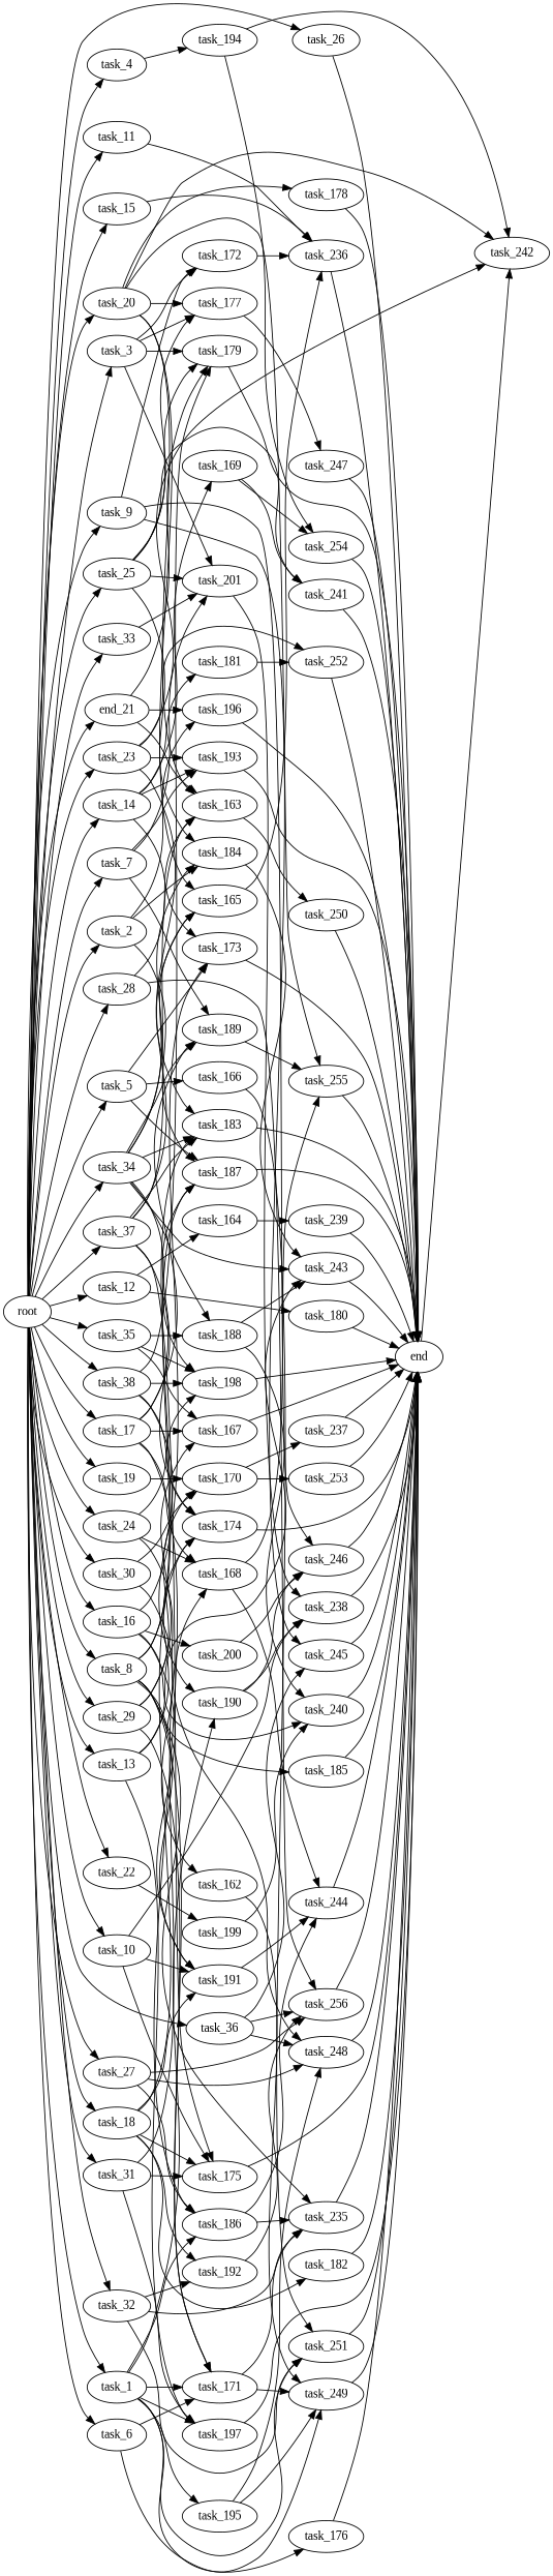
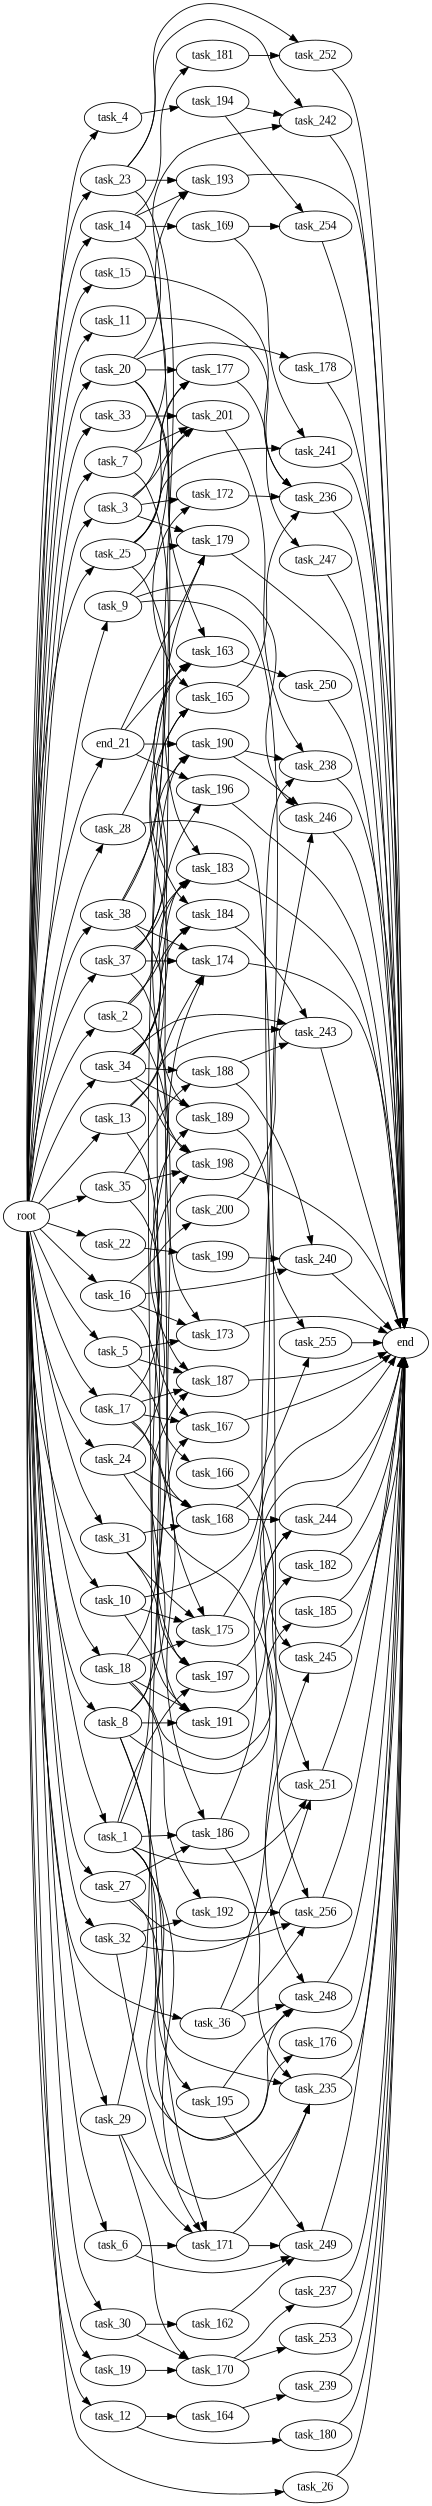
  digraph {
    fontname="Liberation Serif"
    rankdir=LR
    node [fontname="Liberation Serif"]
    edge [fontname="Liberation Serif"]
    root
    task_11
    task_2
    n4 [label=end_21]
    task_23
    task_33
    task_14
    task_3
    task_28
    task_22
    task_5
    task_9
    task_27
    task_35
    task_20
    task_37
    task_30
    task_8
    task_15
    task_24
    task_31
    task_12
    task_32
    task_10
    task_29
    task_1
    task_34
    task_4
    task_13
    task_36
    task_16
    task_18
    task_26
    task_25
    task_19
    task_38
    task_17
    task_6
    task_7
    task_236
    task_196
    task_187
    task_184
    task_179
    task_163
    task_190
    task_242
    task_193
    task_183
    task_252
    task_201
    task_173
    task_181
    task_169
    task_172
    task_177
    task_256
    task_199
    task_166
    task_246
    task_245
    task_186
    task_248
    task_167
    task_198
    task_188
    task_178
    task_165
    task_255
    task_175
    task_174
    task_162
    task_170
    task_185
    task_171
    task_235
    task_191
    task_168
    task_197
    task_164
    task_180
    task_251
    task_192
    task_238
    task_176
    task_195
    task_243
    task_189
    task_194
    task_240
    task_200
    task_182
    end
    task_241
    task_249
    task_239
    task_250
    task_254
    task_247
    task_244
    task_253
    task_237
    root -> task_11
    root -> task_2
    root -> n4
    root -> task_23
    root -> task_33
    root -> task_14
    root -> task_3
    root -> task_28
    root -> task_22
    root -> task_5
    root -> task_9
    root -> task_27
    root -> task_35
    root -> task_20
    root -> task_37
    root -> task_30
    root -> task_8
    root -> task_15
    root -> task_24
    root -> task_31
    root -> task_12
    root -> task_32
    root -> task_10
    root -> task_29
    root -> task_1
    root -> task_34
    root -> task_4
    root -> task_13
    root -> task_36
    root -> task_16
    root -> task_18
    root -> task_26
    root -> task_25
    root -> task_19
    root -> task_38
    root -> task_17
    root -> task_6
    root -> task_7
    task_11 -> task_236
    task_2 -> task_196
    task_2 -> task_187
    task_2 -> task_184
    n4 -> task_196
    n4 -> task_179
    n4 -> task_163
+   n4 -> task_190
    task_23 -> task_242
    task_23 -> task_193
    task_23 -> task_183
    task_23 -> task_252
    task_33 -> task_201
    task_14 -> task_193
    task_14 -> task_173
    task_14 -> task_181
    task_14 -> task_169
    task_3 -> task_179
    task_3 -> task_201
    task_3 -> task_172
    task_3 -> task_177
    task_28 -> task_163
    task_28 -> task_256
    task_22 -> task_199
    task_5 -> task_187
    task_5 -> task_173
    task_5 -> task_166
    task_9 -> task_172
    task_9 -> task_246
    task_9 -> task_245
    task_27 -> task_256
    task_27 -> task_186
    task_27 -> task_248
    task_35 -> task_167
    task_35 -> task_198
    task_35 -> task_188
    task_20 -> task_163
    task_20 -> task_242
    task_20 -> task_177
    task_20 -> task_178
    task_20 -> task_165
-   task_20 -> task_255
    task_37 -> task_163
    task_37 -> task_183
    task_37 -> task_165
    task_37 -> task_175
    task_37 -> task_174
    task_30 -> task_162
    task_30 -> task_170
    task_8 -> task_187
    task_8 -> task_183
    task_8 -> task_185
    task_8 -> task_171
    task_8 -> task_235
    task_8 -> task_191
    task_15 -> task_236
    task_24 -> task_248
    task_24 -> task_198
    task_24 -> task_168
    task_31 -> task_175
    task_31 -> task_168
    task_31 -> task_197
    task_12 -> task_164
    task_12 -> task_180
    task_32 -> task_235
    task_32 -> task_251
    task_32 -> task_192
    task_10 -> task_175
    task_10 -> task_191
    task_10 -> task_238
    task_29 -> task_167
    task_29 -> task_170
    task_29 -> task_171
    task_1 -> task_190
    task_1 -> task_186
    task_1 -> task_171
    task_1 -> task_197
    task_1 -> task_251
    task_1 -> task_176
    task_1 -> task_195
    task_34 -> task_184
    task_34 -> task_183
    task_34 -> task_198
    task_34 -> task_188
    task_34 -> task_165
    task_34 -> task_243
    task_34 -> task_189
    task_4 -> task_194
    task_13 -> task_174
    task_13 -> task_197
    task_13 -> task_243
    task_36 -> task_256
    task_36 -> task_245
    task_36 -> task_248
    task_16 -> task_173
    task_16 -> task_191
    task_16 -> task_240
    task_16 -> task_200
    task_18 -> task_175
    task_18 -> task_174
    task_18 -> task_191
    task_18 -> task_192
    task_18 -> task_182
    task_26 -> end
    task_25 -> task_184
    task_25 -> task_179
    task_25 -> task_201
    task_25 -> task_177
    task_25 -> task_241
    task_19 -> task_170
    task_38 -> task_179
    task_38 -> task_190
    task_38 -> task_198
    task_38 -> task_174
    task_17 -> task_187
    task_17 -> task_186
    task_17 -> task_167
    task_17 -> task_168
    task_17 -> task_189
    task_6 -> task_171
    task_6 -> task_249
    task_7 -> task_193
    task_7 -> task_201
    task_7 -> task_189
    task_236 -> end
    task_196 -> end
    task_187 -> end
    task_184 -> task_243
    task_179 -> end
    task_163 -> task_250
    task_190 -> task_246
    task_190 -> task_238
-   end -> task_242
+   task_242 -> end
    task_193 -> end
    task_183 -> end
    task_252 -> end
    task_201 -> task_238
    task_173 -> end
    task_181 -> task_252
    task_169 -> task_241
    task_169 -> task_254
    task_172 -> task_236
    task_177 -> task_247
    task_256 -> end
    task_199 -> task_240
    task_166 -> task_251
    task_246 -> end
    task_245 -> end
    task_186 -> task_235
    task_186 -> task_244
    task_248 -> end
    task_167 -> end
    task_198 -> end
    task_188 -> task_243
    task_188 -> task_240
    task_178 -> end
    task_165 -> task_236
    task_255 -> end
    task_175 -> end
    task_174 -> end
    task_162 -> task_249
    task_170 -> task_253
    task_170 -> task_237
    task_185 -> end
    task_171 -> task_235
    task_171 -> task_249
    task_235 -> end
    task_191 -> task_244
    task_168 -> task_255
    task_168 -> task_244
    task_197 -> end
    task_164 -> task_239
    task_180 -> end
    task_251 -> end
    task_192 -> task_256
    task_238 -> end
    task_176 -> end
    task_195 -> task_248
    task_195 -> task_249
    task_243 -> end
    task_189 -> task_255
    task_194 -> task_242
    task_194 -> task_254
    task_240 -> end
    task_200 -> task_246
    task_182 -> end
    task_241 -> end
    task_249 -> end
    task_239 -> end
    task_250 -> end
    task_254 -> end
    task_247 -> end
    task_244 -> end
    task_253 -> end
    task_237 -> end
  }
